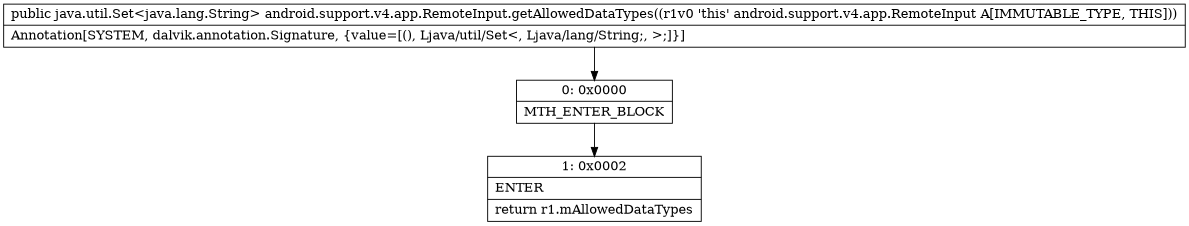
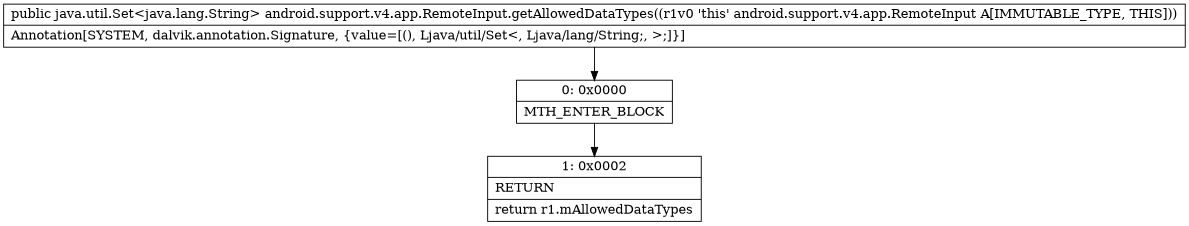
  digraph {
    node [shape=record]
    n1 [label="{0\:\ 0x0000|MTH_ENTER_BLOCK\l}"]
-   n2 [label="{1\:\ 0x0002|ENTER\l|return r1.mAllowedDataTypes\l}"]
+   n2 [label="{1\:\ 0x0002|RETURN\l|return r1.mAllowedDataTypes\l}"]
    n3 [label="{public java.util.Set\<java.lang.String\> android.support.v4.app.RemoteInput.getAllowedDataTypes((r1v0 'this' android.support.v4.app.RemoteInput A[IMMUTABLE_TYPE, THIS]))  | Annotation[SYSTEM, dalvik.annotation.Signature, \{value=[(), Ljava\/util\/Set\<, Ljava\/lang\/String;, \>;]\}]\l}"]
    n1 -> n2
    n3 -> n1
  }
